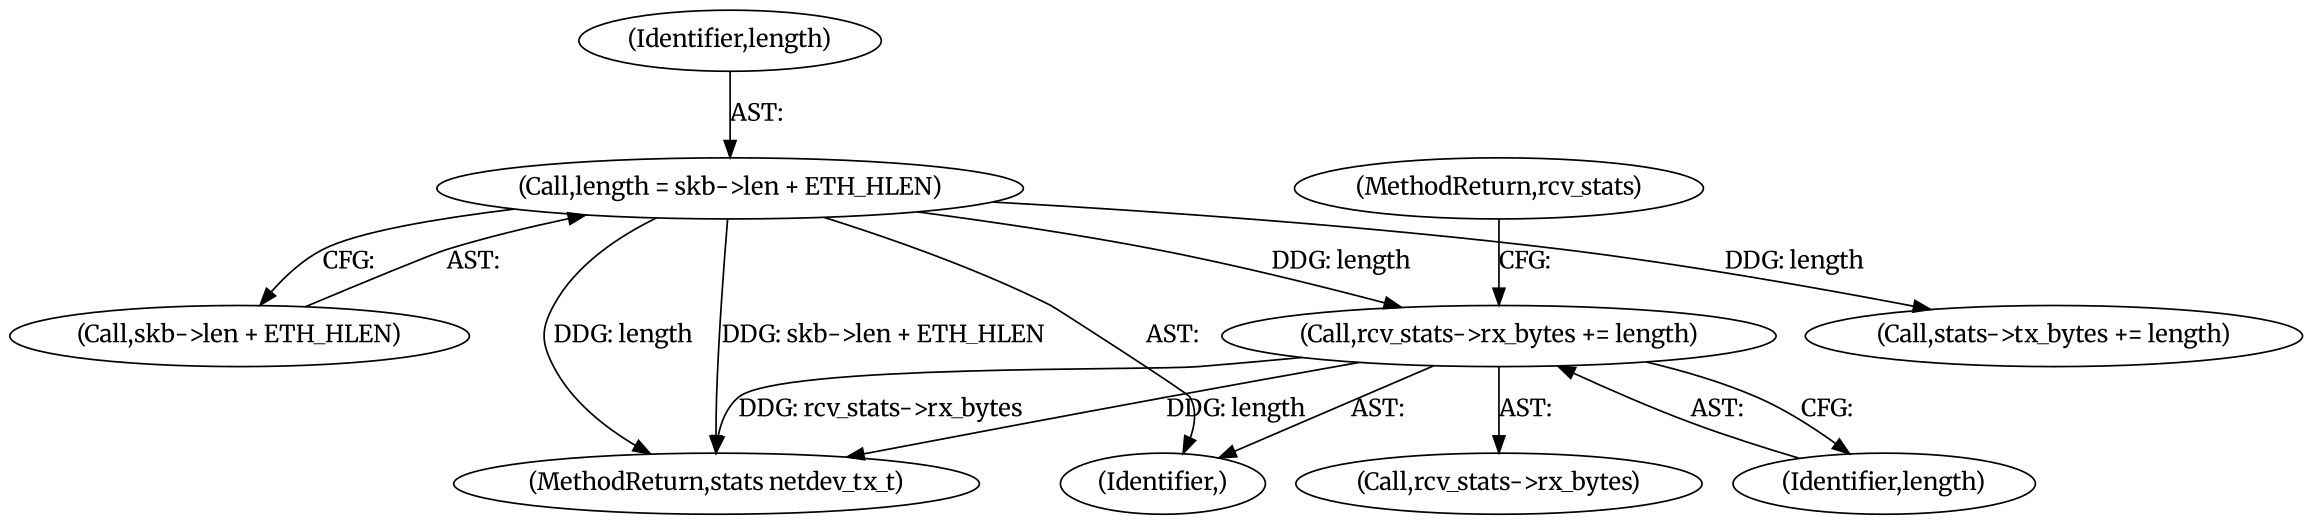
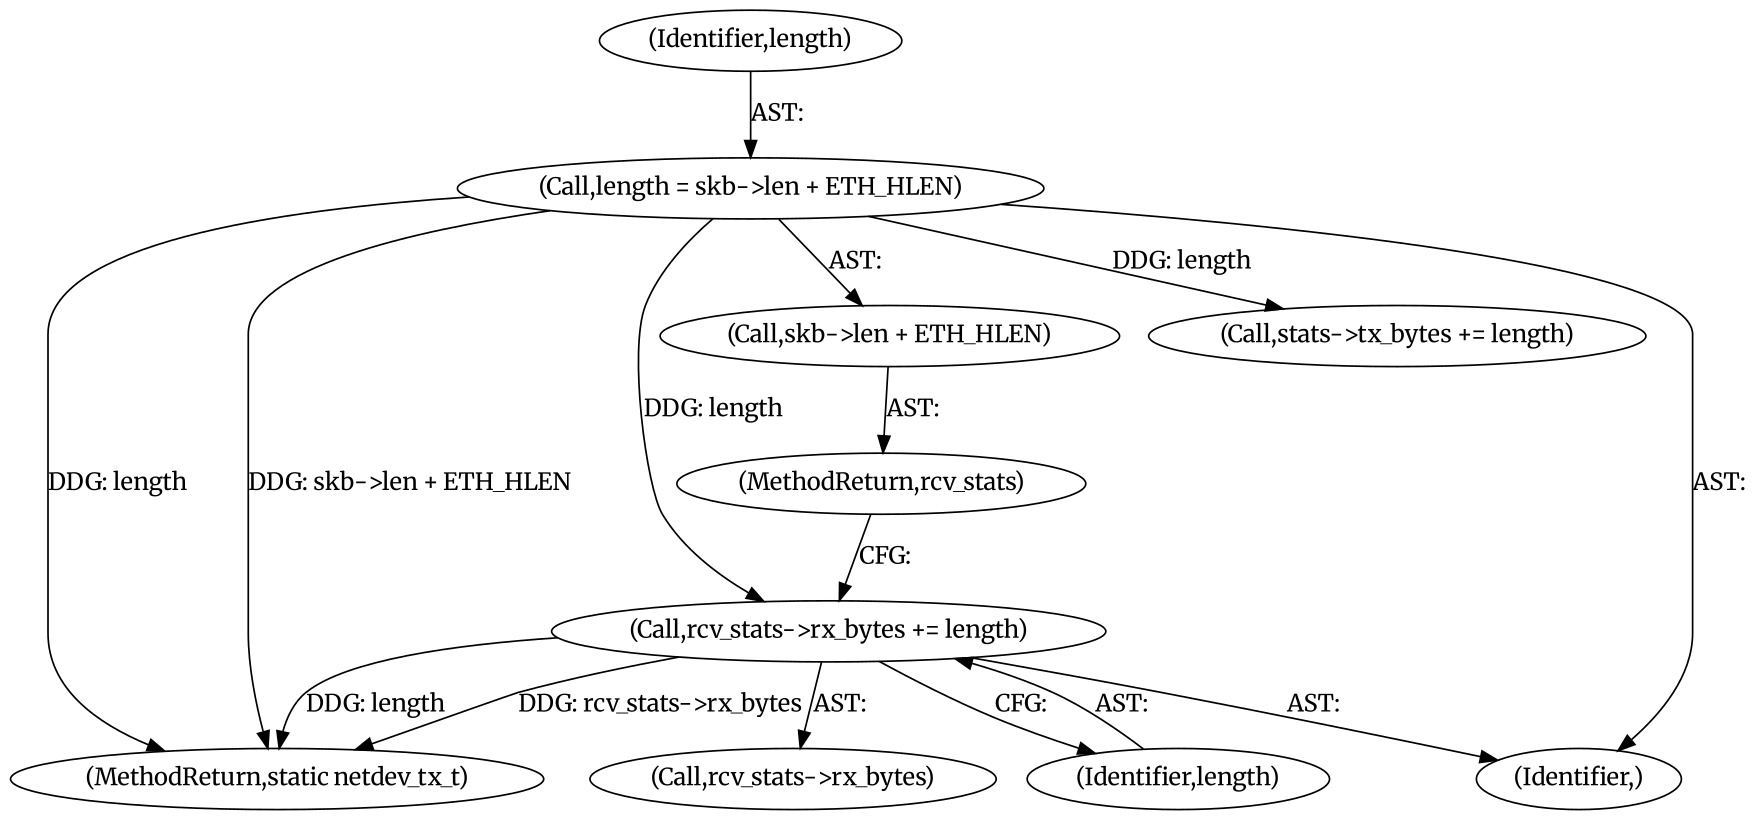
  digraph {
    fontname=Merriweather
    node [fontname=Merriweather]
    edge [fontname=Merriweather]
    n1 [label="(Call,rcv_stats->rx_bytes += length)"]
-   n2 [label="(MethodReturn,stats netdev_tx_t)"]
+   n2 [label="(MethodReturn,static netdev_tx_t)"]
    n3 [label="(Identifier,)"]
    n4 [label="(Identifier,length)"]
    n5 [label="(Call,rcv_stats->rx_bytes)"]
    n6 [label="(Call,length = skb->len + ETH_HLEN)"]
    n7 [label="(Call,stats->tx_bytes += length)"]
    n8 [label="(Call,skb->len + ETH_HLEN)"]
    n9 [label="(Identifier,length)"]
    n10 [label="(MethodReturn,rcv_stats)"]
    n1 -> n2 [label="DDG: length"]
    n1 -> n2 [label="DDG: rcv_stats->rx_bytes"]
    n1 -> n3 [label="AST: "]
    n1 -> n4 [label="CFG: "]
    n1 -> n5 [label="AST: "]
    n4 -> n1 [label="AST: "]
    n6 -> n1 [label="DDG: length"]
    n6 -> n2 [label="DDG: length"]
    n6 -> n2 [label="DDG: skb->len + ETH_HLEN"]
    n6 -> n3 [label="AST: "]
    n6 -> n7 [label="DDG: length"]
-   n6 -> n8 [label="CFG: "]
-   n8 -> n6 [label="AST: "]
+   n6 -> n8 [label="AST: "]
+   n8 -> n10 [label="AST: "]
    n9 -> n6 [label="AST: "]
    n10 -> n1 [label="CFG: "]
  }
